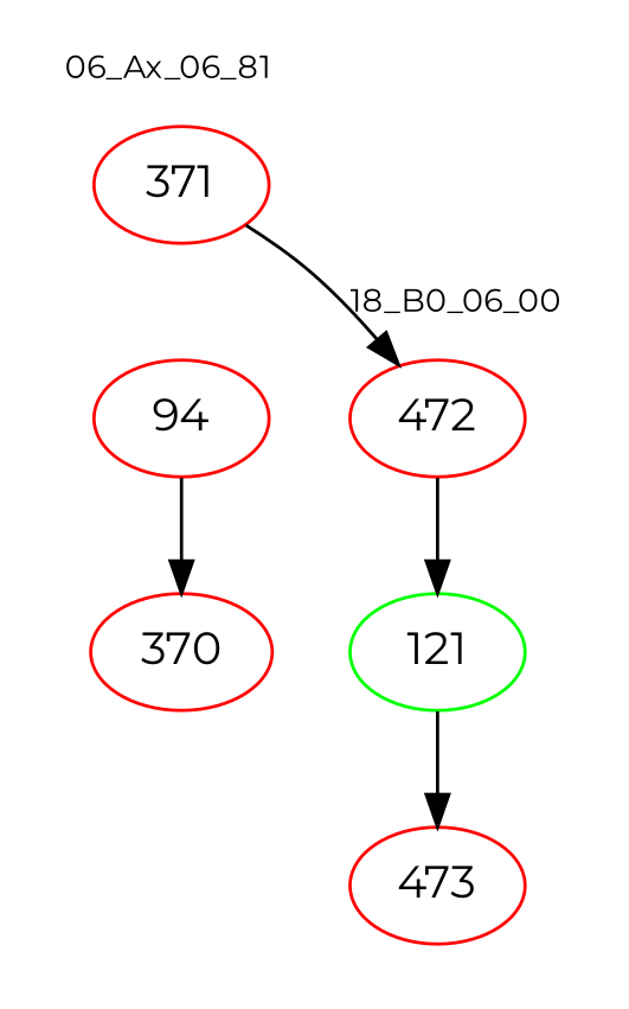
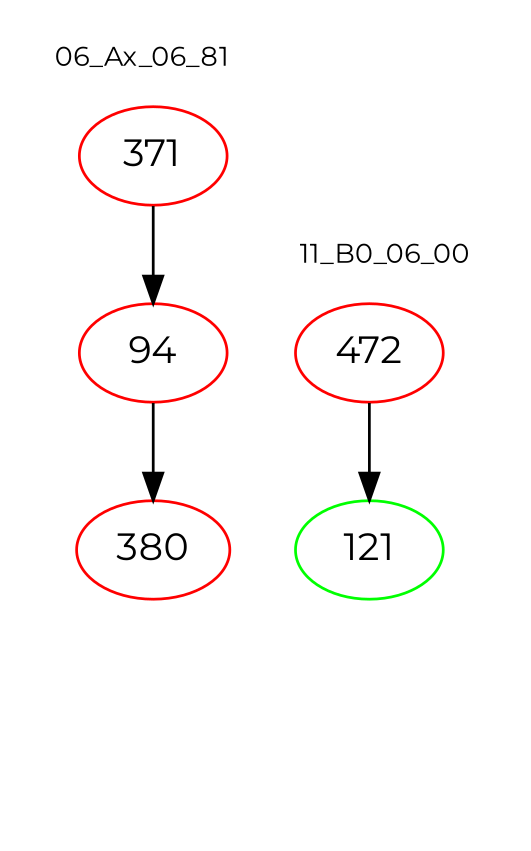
  digraph {
    fontname=Montserrat
    node [color=red fontname=Montserrat]
    edge [color=black fontname=Montserrat]
    n1 [label=371]
    n2 [label=94]
-   n3 [label=370]
+   n3 [label=380]
    n4 [label=472]
    n5 [color=green label=121]
-   n6 [label=473]
    subgraph cluster_1 {
      color=white
      fontsize=10
      label="06_Ax_06_81"
      n1
      n2
      n3
    }
    subgraph cluster_2 {
      color=white
      fontsize=10
-     label="18_B0_06_00"
+     label="11_B0_06_00"
      n4
      n5
-     n6
    }
-   n1 -> n4
+   n1 -> n2
    n2 -> n3
    n4 -> n5
-   n5 -> n6
  }
